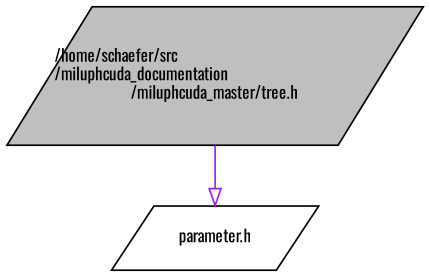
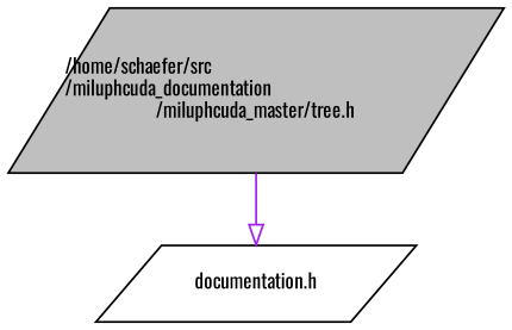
  digraph {
    fontname=Oswald
    node [color=black fontname=Oswald fontsize=10 shape=parallelogram style=filled]
    n1 [fillcolor=grey75 fontcolor=black height=0.2 label="/home/schaefer/src\l/miluphcuda_documentation\l/miluphcuda_master/tree.h" width=0.4]
-   n2 [fillcolor=white height=0.2 label="parameter.h" width=0.4]
+   n2 [fillcolor=white height=0.2 label="documentation.h" width=0.4]
    n1 -> n2 [color=purple fontname=Oswald fontsize=10 labelfontname=Helvetica labelfontsize=10 style=solid arrowhead=onormal]
  }
